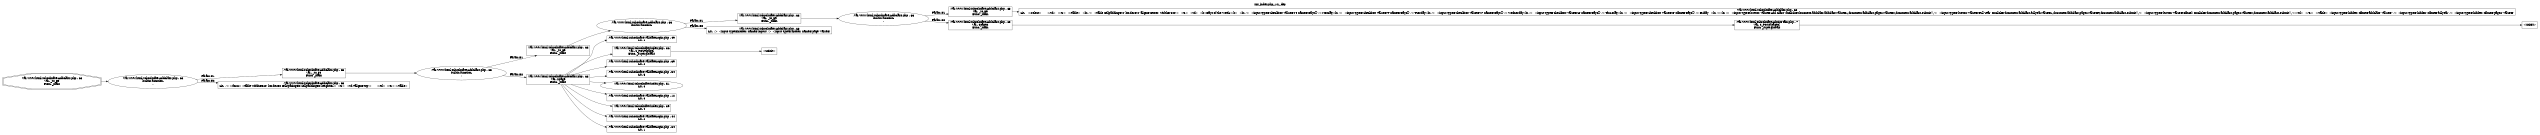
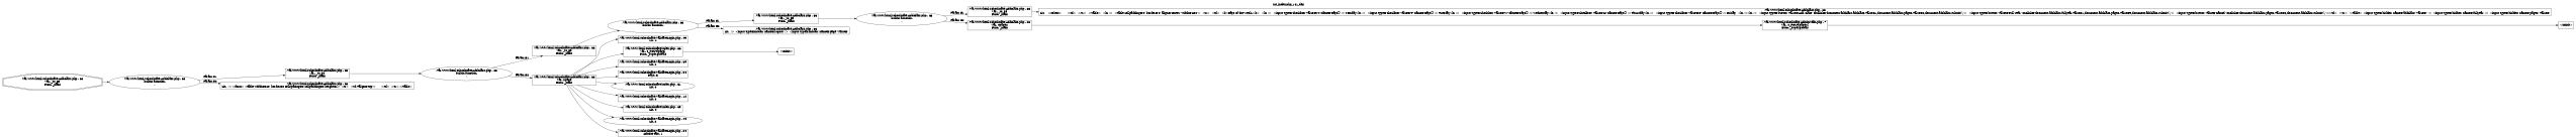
  digraph {
    label="xss_index.php_141_dep"
    labelloc=t
    rankdir=LR
    node [shape=box]
    n1 [label="/var/www/html/schoolmate/AddClass.php : 63\nVar: _t0_59\nFunc: _main\n" shape=doubleoctagon]
    n2 [label="/var/www/html/schoolmate/AddClass.php : 63\nbuiltin function:\n.\n" shape=ellipse]
    n3 [label="/var/www/html/schoolmate/AddClass.php : 63\nVar: _t0_59\nFunc: _main\n"]
    n4 [label="/var/www/html/schoolmate/AddClass.php : 63\nLit:  /> </form> <table width=520' border=0 cellspacing=0 cellpadding=0 height=1>  <tr>   <td valign='top'>	&nbsp;   </td>  </tr> </table> \n"]
    n5 [label="/var/www/html/schoolmate/AddClass.php : 63\nbuiltin function:\n.\n" shape=ellipse]
    n6 [label="/var/www/html/schoolmate/AddClass.php : 63\nVar: _t0_59\nFunc: _main\n"]
    n7 [label="/var/www/html/schoolmate/AddClass.php : 63\nVar: $page\nFunc: _main\n"]
    n8 [label="/var/www/html/schoolmate/AddClass.php : 63\nbuiltin function:\n.\n" shape=ellipse]
    n9 [label="/var/www/html/schoolmate/ValidateLogin.php : 49\nLit: 4\n"]
    n10 [label="/var/www/html/schoolmate/index.php : 36\nVar: $_POST[page]\nFunc: _superglobals\n"]
    n11 [label="/var/www/html/schoolmate/ValidateLogin.php : 39\nLit: 2\n"]
-   n12 [label="/var/www/html/schoolmate/ValidateLogin.php : 54\nLit: 5\n"]
+   n12 [label="/var/www/html/schoolmate/ValidateLogin.php : 54\nDays: 5\n"]
    n13 [label="/var/www/html/schoolmate/index.php : 51\nLit: 0\n" shape=ellipse]
    n14 [label="/var/www/html/schoolmate/ValidateLogin.php : 12\nLit: 0\n"]
    n15 [label="/var/www/html/schoolmate/index.php : 39\nLit: 4\n"]
-   n16 [label="/var/www/html/schoolmate/ValidateLogin.php : 44\nLit: 2\n"]
-   n17 [label="/var/www/html/schoolmate/ValidateLogin.php : 34\nLit: 1\n"]
+   n16 [label="/var/www/html/schoolmate/ValidateLogin.php : 44\nLit: 2\n" shape=ellipse]
+   n17 [label="/var/www/html/schoolmate/ValidateLogin.php : 34\nAdminMain: 1\n"]
    n18 [label="/var/www/html/schoolmate/AddClass.php : 63\nVar: _t0_59\nFunc: _main\n"]
    n19 [label="/var/www/html/schoolmate/AddClass.php : 63\nLit:  />  <input type=hidden' name='logout' />  <input type='hidden' name='page' value='\n"]
    n20 [label="/var/www/html/schoolmate/AddClass.php : 63\nbuiltin function:\n.\n" shape=ellipse]
    n21 [label="/var/www/html/schoolmate/AddClass.php : 63\nVar: _t0_59\nFunc: _main\n"]
    n22 [label="/var/www/html/schoolmate/AddClass.php : 63\nVar: $page2\nFunc: _main\n"]
    n23 [label="/var/www/html/schoolmate/AddClass.php : 63\nLit: 	 </select>	</td>   </tr>   </table>   <br />   <table cellpadding='0' border='0' align='center' width='800'>   <tr>   <td>   <b>Days of the Week:</b>   <br />   <input type='checkbox' value='M' name='Days[]' /> Monday<br />   <input type='checkbox' value='T' name='Days[]' /> Tuesday<br />   <input type='checkbox' value='W' name='Days[]' /> Wednesday<br />   <input type='checkbox' value='H' name='Days[]' /> Thursday<br />   <input type='checkbox' value='F' name='Days[]' /> Friday   <br /><br />   <input type='button' value='Add Class' onClick='document.addclass.addclass.value=1;document.addclass.page2.value=0;document.addclass.submit();'>   <input type='button' value='Full Year' onClick='document.addclass.fullyear.value=1;document.addclass.page2.value=9;document.addclass.submit();'>   <input type='button' value='Cancel' onClick='document.addclass.page2.value=0;document.addclass.submit();'></td>   </tr>   </table>  <input type='hidden' name='addclass' value='' />  <input type='hidden' name='fullyear' />  <input type='hidden' name='page2' value='\n"]
    n24 [label="/var/www/html/schoolmate/AdminMain.php : 7\nVar: $_POST[page2]\nFunc: _superglobals\n"]
    n25 [label="<uninit>"]
    n26 [label="<uninit>"]
    n1 -> n2
    n2 -> n3 [label="Param #1"]
    n2 -> n4 [label="Param #2"]
    n3 -> n5
    n5 -> n6 [label="Param #1"]
    n5 -> n7 [label="Param #2"]
    n6 -> n8
    n7 -> n9
    n7 -> n10
    n7 -> n11
    n7 -> n12
    n7 -> n13
    n7 -> n14
    n7 -> n15
    n7 -> n16
    n7 -> n17
    n8 -> n18 [label="Param #1"]
    n8 -> n19 [label="Param #2"]
    n10 -> n26
    n18 -> n20
    n20 -> n21 [label="Param #1"]
    n20 -> n22 [label="Param #2"]
    n21 -> n23
    n22 -> n24
    n24 -> n25
  }
